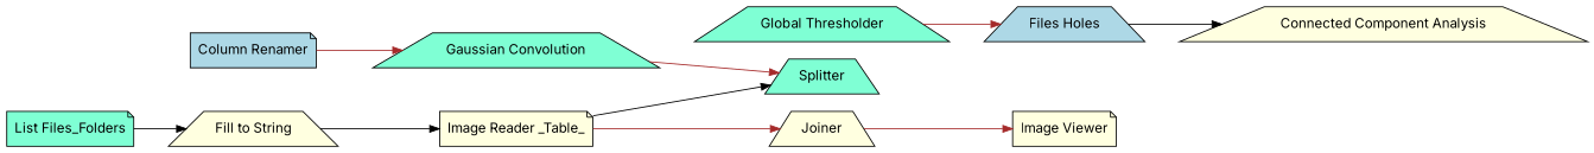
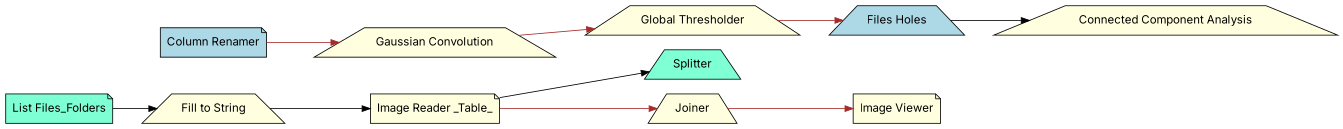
  digraph {
    fontname=Inter
    rankdir=LR
    node [fillcolor=lightyellow fontname=Inter shape=trapezium style=filled]
    edge [color=brown fontname=Inter]
    n1 [label="Fill to String"]
    n2 [label="Image Reader _Table_" shape=note]
    n3 [fillcolor=aquamarine label=Splitter]
    n4 [label=Joiner]
    n5 [fillcolor=aquamarine label="List Files_Folders" shape=note]
    n6 [label="Image Viewer" shape=note]
    n7 [fillcolor=lightblue label="Column Renamer" shape=note]
-   n8 [fillcolor=aquamarine label="Gaussian Convolution"]
-   n9 [fillcolor=aquamarine label="Global Thresholder"]
+   n8 [label="Gaussian Convolution"]
+   n9 [label="Global Thresholder"]
    n10 [fillcolor=lightblue label="Files Holes"]
    n11 [label="Connected Component Analysis"]
    n1 -> n2 [color=black]
    n2 -> n3 [color=black]
    n2 -> n4
    n4 -> n6
    n5 -> n1 [color=black]
    n7 -> n8
-   n8 -> n3
+   n8 -> n9
    n9 -> n10
    n10 -> n11 [color=black]
  }
